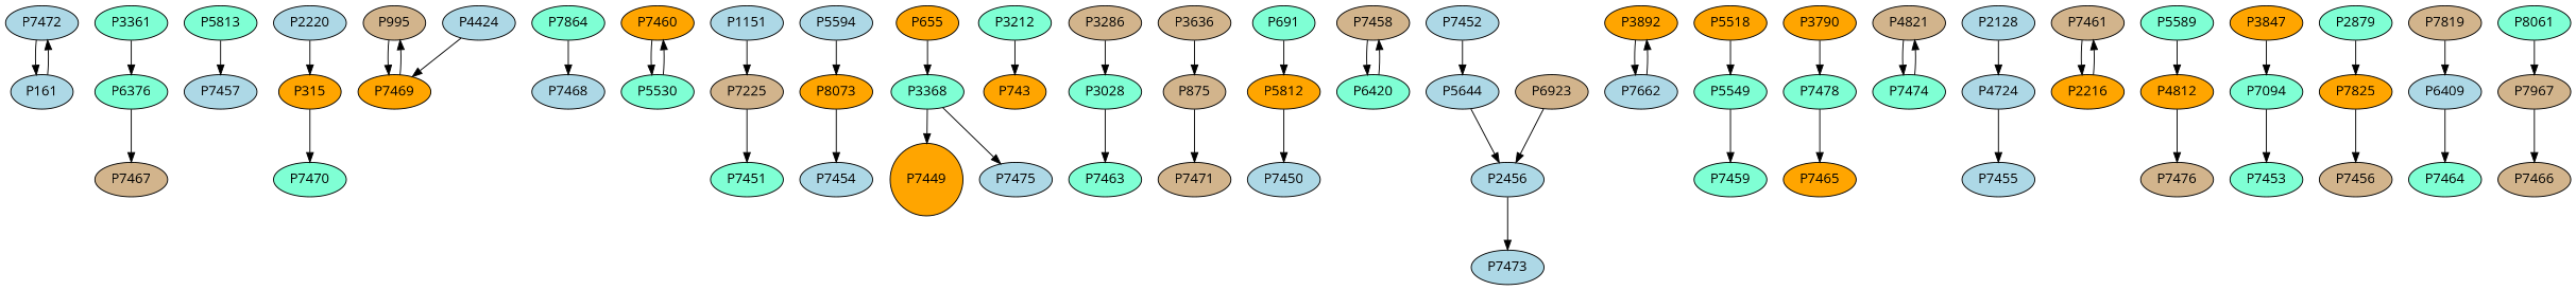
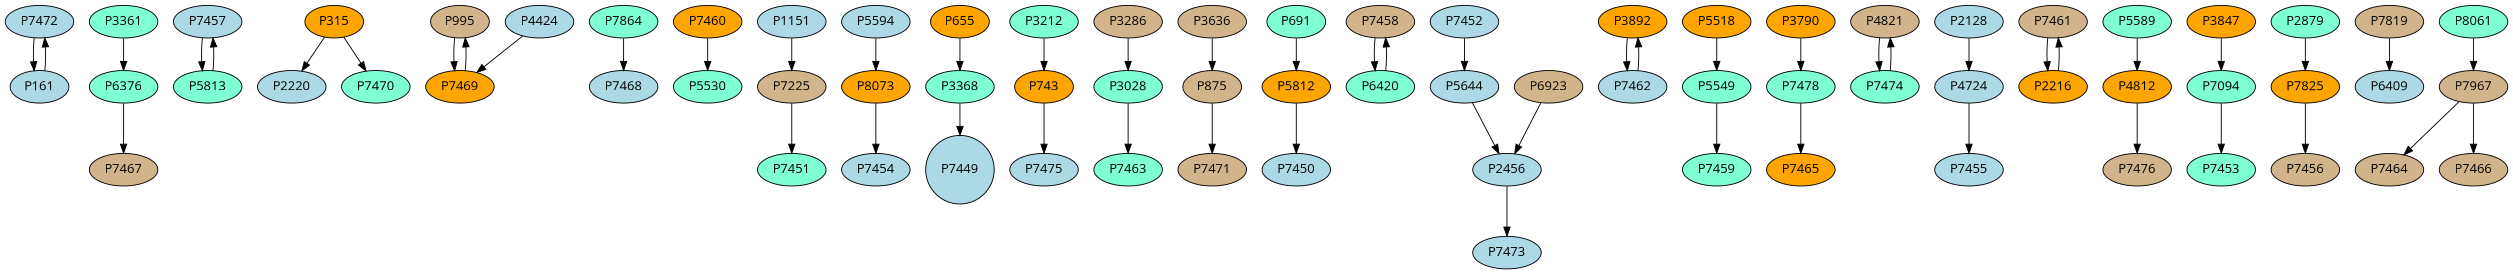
  digraph {
    fontname="Open Sans"
    node [fillcolor=aquamarine fontname="Open Sans" style=filled]
    edge [fontname="Open Sans"]
    P7472 [fillcolor=lightblue]
    P161 [fillcolor=lightblue]
    P7467 [fillcolor=tan]
    P6376
    P7457 [fillcolor=lightblue]
    P5813
    P2220 [fillcolor=lightblue]
    P315 [fillcolor=orange]
    P7470
    P995 [fillcolor=tan]
    P7469 [fillcolor=orange]
    P3361
    P7468 [fillcolor=lightblue]
    P7864
    P7460 [fillcolor=orange]
    P5530
    P1151 [fillcolor=lightblue]
    P7225 [fillcolor=tan]
    P7451
    P5594 [fillcolor=lightblue]
    P8073 [fillcolor=orange]
    P7454 [fillcolor=lightblue]
-   P7449 [fillcolor=orange shape=circle]
+   P7449 [fillcolor=lightblue shape=circle]
    P3368
    P743 [fillcolor=orange]
    P7475 [fillcolor=lightblue]
    P3286 [fillcolor=tan]
    P3028
    P7463
    P875 [fillcolor=tan]
    P7471 [fillcolor=tan]
    P3212
    P5812 [fillcolor=orange]
    P7450 [fillcolor=lightblue]
    P7458 [fillcolor=tan]
    P6420
    P4424 [fillcolor=lightblue]
    P2456 [fillcolor=lightblue]
    P7473 [fillcolor=lightblue]
    P7452 [fillcolor=lightblue]
    P5644 [fillcolor=lightblue]
    P6923 [fillcolor=tan]
    P3892 [fillcolor=orange]
-   P7462 [fillcolor=lightblue label=P7662]
+   P7462 [fillcolor=lightblue]
    P5518 [fillcolor=orange]
    P5549
    P7459
    P691
    P7465 [fillcolor=orange]
    P7478
    P4821 [fillcolor=tan]
    P7474
    P2128 [fillcolor=lightblue]
    P4724 [fillcolor=lightblue]
    P7455 [fillcolor=lightblue]
    P7461 [fillcolor=tan]
    P2216 [fillcolor=orange]
    P4812 [fillcolor=orange]
    P7476 [fillcolor=tan]
    P655 [fillcolor=orange]
    P7094
    P7453
    P7825 [fillcolor=orange]
    P7456 [fillcolor=tan]
    P6409 [fillcolor=lightblue]
-   P7464
+   P7464 [fillcolor=tan]
    P3847 [fillcolor=orange]
    P2879
    P7819 [fillcolor=tan]
    P7967 [fillcolor=tan]
    P7466 [fillcolor=tan]
    P3790 [fillcolor=orange]
    P3636 [fillcolor=tan]
    P8061
    P5589
    P7472 -> P161
    P161 -> P7472
    P6376 -> P7467
+   P7457 -> P5813
    P5813 -> P7457
-   P2220 -> P315
+   P315 -> P2220
    P315 -> P7470
    P995 -> P7469
    P7469 -> P995
    P3361 -> P6376
    P7864 -> P7468
    P7460 -> P5530
-   P5530 -> P7460
    P1151 -> P7225
    P7225 -> P7451
    P5594 -> P8073
    P8073 -> P7454
    P3368 -> P7449
-   P3368 -> P7475
+   P743 -> P7475
    P3286 -> P3028
    P3028 -> P7463
    P875 -> P7471
    P3212 -> P743
    P5812 -> P7450
    P7458 -> P6420
    P6420 -> P7458
    P4424 -> P7469
    P2456 -> P7473
    P7452 -> P5644
    P5644 -> P2456
    P6923 -> P2456
    P3892 -> P7462
    P7462 -> P3892
    P5518 -> P5549
    P5549 -> P7459
    P691 -> P5812
    P7478 -> P7465
    P4821 -> P7474
    P7474 -> P4821
    P2128 -> P4724
    P4724 -> P7455
    P7461 -> P2216
    P2216 -> P7461
    P4812 -> P7476
    P655 -> P3368
    P7094 -> P7453
    P7825 -> P7456
-   P6409 -> P7464
+   P7967 -> P7464
    P3847 -> P7094
    P2879 -> P7825
    P7819 -> P6409
    P7967 -> P7466
    P3790 -> P7478
    P3636 -> P875
    P8061 -> P7967
    P5589 -> P4812
  }
